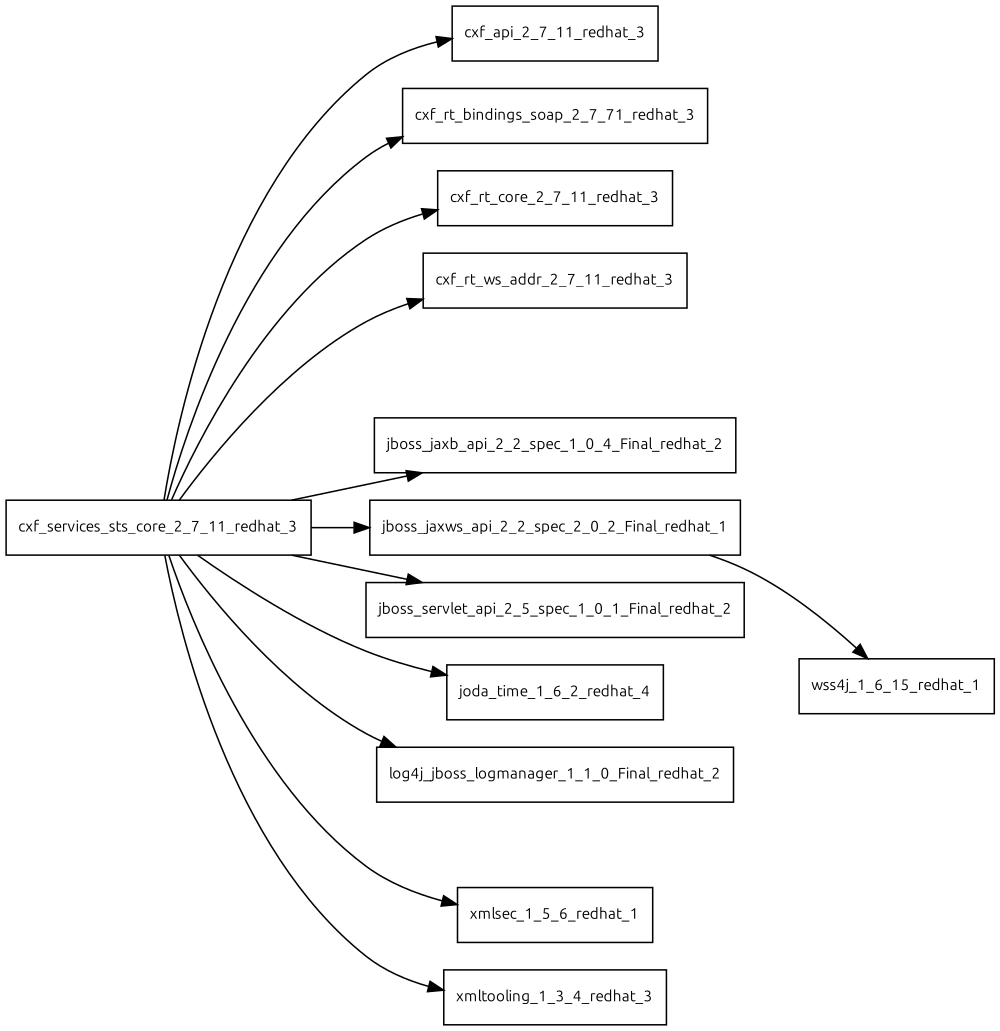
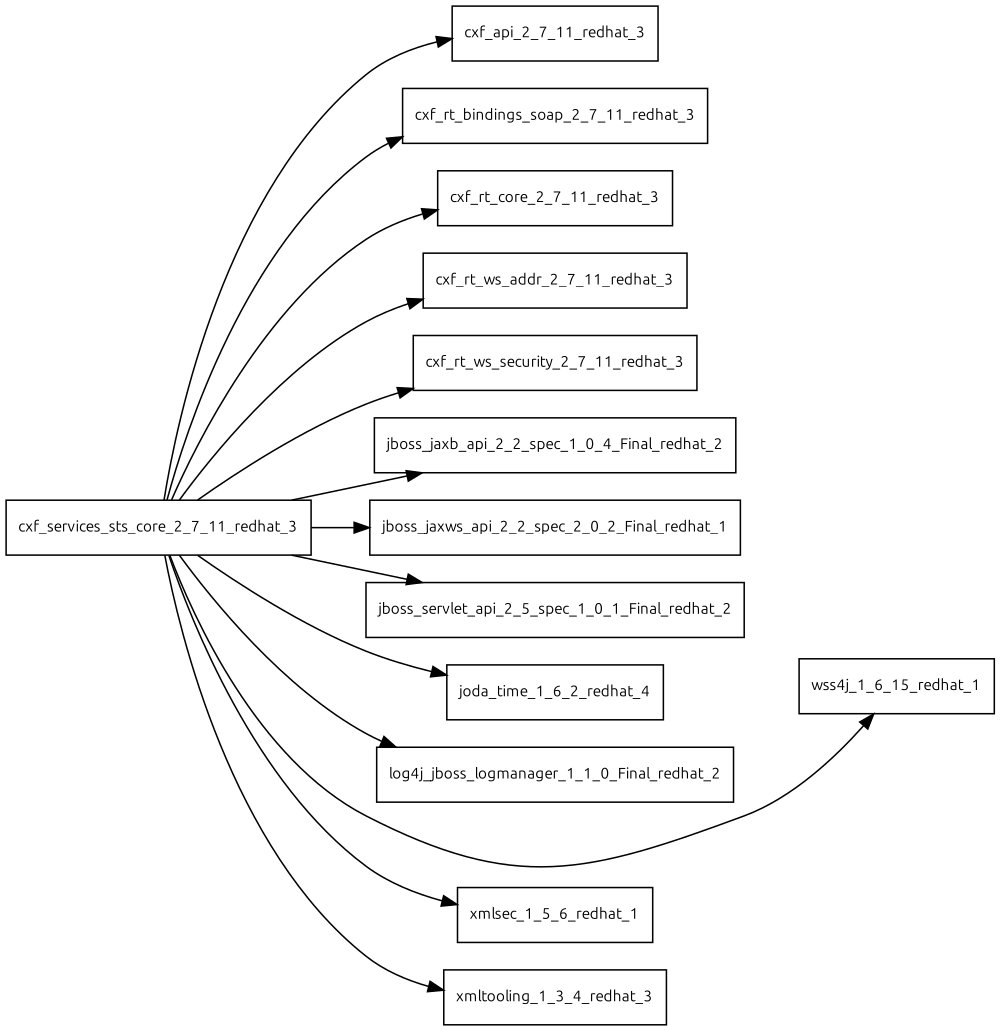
  digraph {
    fontname=Ubuntu
    rankdir=LR
    node [fontname=Ubuntu fontsize=10.0 shape=box]
    edge [fontname=Ubuntu]
    cxf_services_sts_core_2_7_11_redhat_3
    cxf_api_2_7_11_redhat_3
-   cxf_rt_bindings_soap_2_7_11_redhat_3 [label=cxf_rt_bindings_soap_2_7_71_redhat_3]
+   cxf_rt_bindings_soap_2_7_11_redhat_3
    cxf_rt_core_2_7_11_redhat_3
    cxf_rt_ws_addr_2_7_11_redhat_3
+   cxf_rt_ws_security_2_7_11_redhat_3
    jboss_jaxb_api_2_2_spec_1_0_4_Final_redhat_2
    jboss_jaxws_api_2_2_spec_2_0_2_Final_redhat_1
    jboss_servlet_api_2_5_spec_1_0_1_Final_redhat_2
    joda_time_1_6_2_redhat_4
    log4j_jboss_logmanager_1_1_0_Final_redhat_2
    wss4j_1_6_15_redhat_1
    xmlsec_1_5_6_redhat_1
    xmltooling_1_3_4_redhat_3
    cxf_services_sts_core_2_7_11_redhat_3 -> cxf_api_2_7_11_redhat_3
    cxf_services_sts_core_2_7_11_redhat_3 -> cxf_rt_bindings_soap_2_7_11_redhat_3
    cxf_services_sts_core_2_7_11_redhat_3 -> cxf_rt_core_2_7_11_redhat_3
    cxf_services_sts_core_2_7_11_redhat_3 -> cxf_rt_ws_addr_2_7_11_redhat_3
+   cxf_services_sts_core_2_7_11_redhat_3 -> cxf_rt_ws_security_2_7_11_redhat_3
    cxf_services_sts_core_2_7_11_redhat_3 -> jboss_jaxb_api_2_2_spec_1_0_4_Final_redhat_2
    cxf_services_sts_core_2_7_11_redhat_3 -> jboss_jaxws_api_2_2_spec_2_0_2_Final_redhat_1
    cxf_services_sts_core_2_7_11_redhat_3 -> jboss_servlet_api_2_5_spec_1_0_1_Final_redhat_2
    cxf_services_sts_core_2_7_11_redhat_3 -> joda_time_1_6_2_redhat_4
    cxf_services_sts_core_2_7_11_redhat_3 -> log4j_jboss_logmanager_1_1_0_Final_redhat_2
-   jboss_jaxws_api_2_2_spec_2_0_2_Final_redhat_1 -> wss4j_1_6_15_redhat_1
+   cxf_services_sts_core_2_7_11_redhat_3 -> wss4j_1_6_15_redhat_1
    cxf_services_sts_core_2_7_11_redhat_3 -> xmlsec_1_5_6_redhat_1
    cxf_services_sts_core_2_7_11_redhat_3 -> xmltooling_1_3_4_redhat_3
  }
